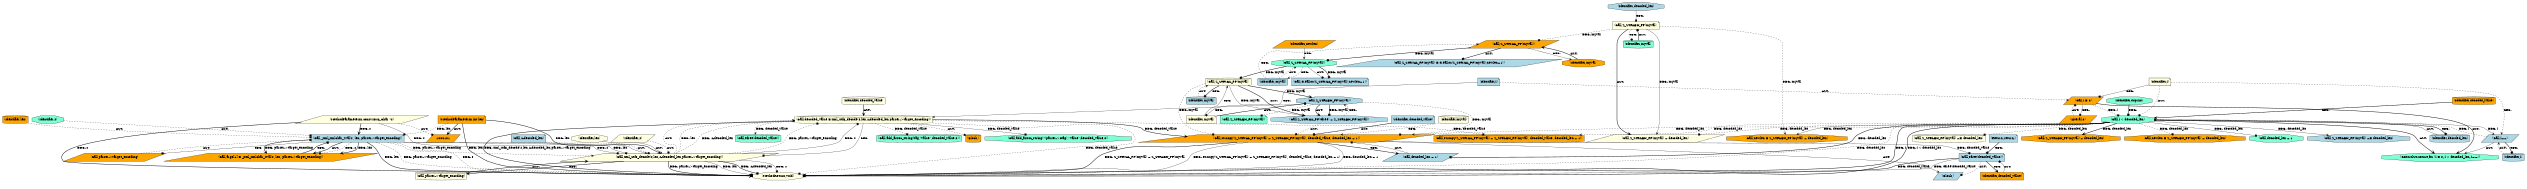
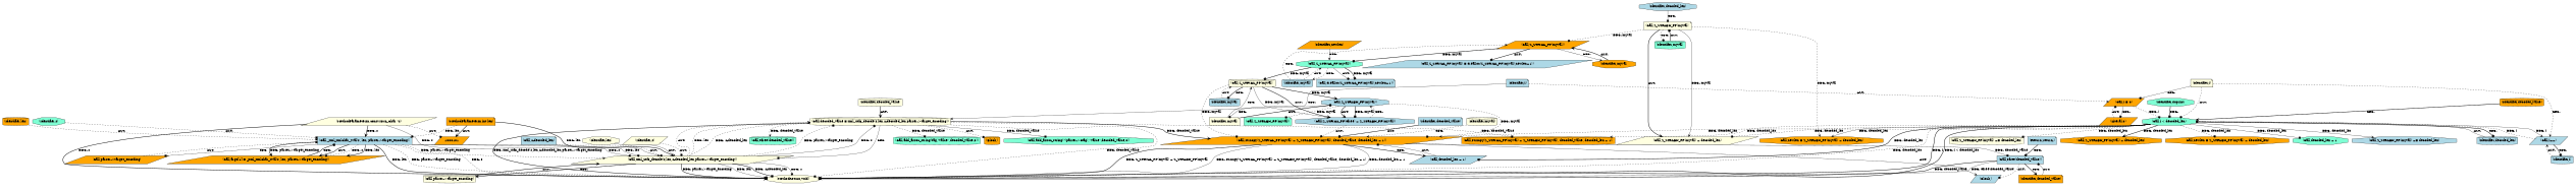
  digraph {
    node [fillcolor=lightblue shape=octagon style=filled]
    edge [arrowhead=box style=dashed]
    n1 [label="(Call,efree(decoded_value))" shape=note]
    n2 [fillcolor=lightyellow label="(MethodReturn,void)"]
    n3 [label="(Block,)" shape=parallelogram]
    n4 [fillcolor=orange label="(Identifier,decoded_value)" shape=note]
    n5 [fillcolor=orange label="(Call,strncpy(Z_STRVAL_PP(myval) + Z_STRLEN_PP(myval), decoded_value, decoded_len + 1))" shape=parallelogram]
    n6 [label="(Call,decoded_len + 1)" shape=parallelogram]
    n7 [fillcolor=lightyellow label="(Call,Z_STRVAL_PP(myval))" shape=cylinder]
    n8 [label="(Call,Z_STRLEN_PP(myval))"]
    n9 [label="(Identifier,myval)" shape=cylinder]
    n10 [label="(Call,Z_STRVAL_PP(efree) + Z_STRLEN_PP(myval))"]
    n11 [fillcolor=aquamarine label="(Call,Z_STRLEN_PP(myval))" shape=note]
    n12 [fillcolor=lightyellow label="(Identifier,myval)" shape=note]
    n13 [fillcolor=aquamarine label="(Call,Z_STRVAL_PP(myval))"]
    n14 [label="(Identifier,myval)" shape=cylinder]
    n15 [label="(Call,erealloc(Z_STRVAL_PP(myval),newlen+1))" shape=note]
    n16 [fillcolor=orange label="(Call,Z_STRVAL_PP(myval))" shape=parallelogram]
    n17 [label="(Call,Z_STRVAL_PP(myval) = erealloc(Z_STRVAL_PP(myval),newlen+1))" shape=parallelogram]
    n18 [fillcolor=orange label="(Identifier,myval)"]
    n19 [fillcolor=lightyellow label="(Call,Z_STRLEN_PP(myval))" shape=note]
    n20 [fillcolor=orange label="(Call,newlen = Z_STRLEN_PP(myval) + decoded_len)"]
    n21 [fillcolor=aquamarine label="(Identifier,myval)" shape=cylinder]
    n22 [fillcolor=lightyellow label="(Call,Z_STRLEN_PP(myval) + decoded_len)" shape=parallelogram]
    n23 [fillcolor=lightyellow label="(Call,decoded_value = xml_utf8_decode(s,len,&decoded_len,parser->target_encoding))" shape=cylinder]
    n24 [fillcolor=lightyellow label="(Call,xml_utf8_decode(s,len,&decoded_len,parser->target_encoding))" shape=parallelogram]
    n25 [fillcolor=aquamarine label="(Call,add_assoc_string(tag,\"value\",decoded_value,0))" shape=cylinder]
    n26 [fillcolor=orange label="(Block,)" shape=cylinder]
    n27 [fillcolor=aquamarine label="(Call,add_assoc_string(*(parser->ctag),\"value\",decoded_value,0))"]
    n28 [fillcolor=orange label="(Call,strncpy(Z_STRVAL_PP(myval) + Z_STRLEN_PP(myval), decoded_value, decoded_len + 1))" shape=cylinder]
    n29 [fillcolor=aquamarine label="(Call,efree(decoded_value))" shape=cylinder]
    n30 [fillcolor=lightyellow label="(Call,parser->target_encoding)" shape=cylinder]
    n31 [label="(Call,_xml_xmlchar_zval(s, len, parser->target_encoding))" shape=note]
    n32 [fillcolor=orange label="(Call,args[1] = _xml_xmlchar_zval(s, len, parser->target_encoding))" shape=parallelogram]
    n33 [fillcolor=orange label="(Call,parser->target_encoding)" shape=parallelogram]
    n34 [fillcolor=lightyellow label="(MethodParameterIn,const XML_Char *s)" shape=parallelogram]
    1000101 [fillcolor=orange shape=parallelogram]
    n36 [fillcolor=orange label="(MethodParameterIn,int len)" shape=note]
    n37 [fillcolor=aquamarine label="(Call,i < decoded_len)"]
    n38 [label="(Call,i++)" shape=parallelogram]
-   n39 [fillcolor=aquamarine label="(ControlStructure,for (i = 0; i < decoded_len; i++))"]
    n40 [fillcolor=lightyellow label="(Call,Z_STRLEN_PP(myval) += decoded_len)" shape=cylinder]
    n41 [fillcolor=orange label="(Call,Z_STRLEN_PP(myval) + decoded_len)"]
    n42 [fillcolor=orange label="(Call,newlen = Z_STRLEN_PP(myval) + decoded_len)"]
    n43 [fillcolor=aquamarine label="(Call,decoded_len + 1)"]
    n44 [label="(Call,Z_STRLEN_PP(myval) += decoded_len)"]
    n45 [label="(Identifier,decoded_len)" shape=cylinder]
    n46 [label="(Identifier,i)" shape=cylinder]
    n47 [fillcolor=orange label="(Call,i = 0)" shape=parallelogram]
    n48 [fillcolor=orange label="(Literal,0)" shape=parallelogram]
    n49 [label="(Identifier,decoded_value)" shape=note]
    n50 [fillcolor=orange label="(Identifier,newlen)" shape=parallelogram]
    n51 [fillcolor=orange label="(Identifier,decoded_value)" shape=cylinder]
    n52 [label="(Return,return;)" shape=note]
    n53 [label="(Identifier,i)" shape=note]
    n54 [fillcolor=lightyellow label="(Identifier,i)" shape=note]
    n55 [fillcolor=orange label="(Identifier,len)" shape=cylinder]
    n56 [fillcolor=aquamarine label="(Identifier,s)"]
    n57 [label="(Identifier,decoded_len)"]
    n58 [fillcolor=lightyellow label="(Identifier,myval)" shape=cylinder]
    n59 [fillcolor=lightyellow label="(Identifier,decoded_value)" shape=cylinder]
    n60 [label="(Call,&decoded_len)" shape=note]
    n61 [fillcolor=lightyellow label="(Identifier,len)"]
    n62 [fillcolor=aquamarine label="(Identifier,doprint)"]
    n63 [fillcolor=lightyellow label="(Identifier,s)" shape=parallelogram]
    n1 -> n2 [label="DDG: decoded_value" style=bold]
    n1 -> n2 [arrowhead=vee label="DDG: efree(decoded_value)" style=solid]
    n1 -> n3 [label="AST: "]
    n1 -> n4 [arrowhead=vee label="CFG: " style=bold]
    n4 -> n1 [label="AST: " style=solid]
    n5 -> n1 [label="DDG: decoded_value" style=solid]
    n5 -> n2 [label="DDG: Z_STRVAL_PP(myval) + Z_STRLEN_PP(myval)" style=bold]
    n5 -> n2 [arrowhead=vee label="DDG: strncpy(Z_STRVAL_PP(myval) + Z_STRLEN_PP(myval), decoded_value, decoded_len + 1)" style=solid]
    n5 -> n2 [label="DDG: decoded_len + 1" style=solid]
    n5 -> n3 [arrowhead=vee label="AST: " style=solid]
    n5 -> n6 [arrowhead=vee label="CFG: " style=bold]
    n6 -> n5 [label="AST: " style=solid]
    n7 -> n5 [label="DDG: myval"]
    n7 -> n8 [arrowhead=vee label="DDG: myval" style=bold]
    n7 -> n9 [label="CFG: " style=bold]
    n7 -> n10 [arrowhead=vee label="AST: " style=bold]
    n7 -> n10 [arrowhead=vee label="DDG: myval" style=solid]
    n8 -> n5 [arrowhead=vee label="DDG: myval"]
    n8 -> n10 [arrowhead=vee label="AST: " style=bold]
    n8 -> n10 [label="DDG: myval" style=bold]
    n8 -> n11 [label="DDG: myval"]
    n8 -> n12 [label="CFG: " style=solid]
    n9 -> n7 [arrowhead=vee label="AST: "]
    n10 -> n5 [label="AST: "]
    n10 -> n8 [arrowhead=vee label="CFG: "]
    n12 -> n7 [arrowhead=vee label="CFG: " style=solid]
    n12 -> n8 [label="AST: " style=bold]
    n13 -> n7 [label="DDG: myval" style=bold]
    n13 -> n14 [arrowhead=vee label="CFG: "]
    n13 -> n15 [label="AST: " style=solid]
    n13 -> n15 [label="DDG: myval" style=bold]
    n14 -> n13 [arrowhead=vee label="AST: "]
    n14 -> n16 [arrowhead=vee label="CFG: "]
    n16 -> n13 [label="DDG: myval" style=bold]
    n16 -> n17 [label="AST: " style=bold]
    n16 -> n18 [arrowhead=vee label="CFG: " style=solid]
    n18 -> n16 [arrowhead=vee label="AST: " style=bold]
    n19 -> n16 [label="DDG: myval"]
    n19 -> n20 [arrowhead=vee label="DDG: myval"]
    n19 -> n21 [label="CFG: "]
    n19 -> n22 [arrowhead=vee label="AST: " style=bold]
    n19 -> n22 [arrowhead=vee label="DDG: myval" style=solid]
    n21 -> n19 [label="AST: " style=bold]
    n23 -> n2 [arrowhead=vee label="DDG: xml_utf8_decode(s,len,&decoded_len,parser->target_encoding)" style=bold]
    n23 -> n2 [label="DDG: decoded_value"]
    n23 -> n5 [arrowhead=vee label="DDG: decoded_value" style=bold]
    n23 -> n24 [label="CFG: " style=solid]
    n23 -> n25 [label="DDG: decoded_value"]
    n23 -> n26 [label="AST: "]
    n23 -> n27 [label="DDG: decoded_value" style=solid]
    n23 -> n28 [label="DDG: decoded_value"]
    n23 -> n29 [arrowhead=vee label="DDG: decoded_value"]
    n24 -> n2 [label="DDG: s" style=solid]
    n24 -> n2 [arrowhead=vee label="DDG: parser->target_encoding" style=bold]
    n24 -> n2 [label="DDG: len" style=solid]
    n24 -> n2 [label="DDG: &decoded_len" style=bold]
    n24 -> n23 [arrowhead=vee label="AST: "]
    n24 -> n23 [label="DDG: s" style=solid]
    n24 -> n23 [arrowhead=vee label="DDG: len"]
    n24 -> n23 [arrowhead=vee label="DDG: &decoded_len"]
    n24 -> n23 [label="DDG: parser->target_encoding"]
    n24 -> n30 [arrowhead=vee label="CFG: " style=bold]
    n30 -> n24 [arrowhead=vee label="AST: " style=bold]
    n31 -> n2 [label="DDG: s"]
    n31 -> n2 [label="DDG: len" style=bold]
    n31 -> n2 [label="DDG: parser->target_encoding"]
    n31 -> n24 [label="DDG: s" style=solid]
    n31 -> n24 [label="DDG: len" style=solid]
    n31 -> n24 [arrowhead=vee label="DDG: parser->target_encoding"]
    n31 -> n32 [arrowhead=vee label="AST: " style=bold]
    n31 -> n32 [label="DDG: s"]
    n31 -> n32 [arrowhead=vee label="DDG: len" style=bold]
    n31 -> n32 [arrowhead=vee label="DDG: parser->target_encoding" style=bold]
    n31 -> n33 [label="CFG: " style=solid]
    n32 -> n31 [label="CFG: " style=bold]
    n33 -> n31 [label="AST: "]
    n34 -> n2 [arrowhead=vee label="DDG: s" style=bold]
    n34 -> n24 [arrowhead=vee label="DDG: s" style=solid]
    n34 -> n31 [arrowhead=vee label="DDG: s" style=bold]
    n34 -> 1000101 [label="AST: "]
-   n36 -> n2 [arrowhead=vee label="DDG: len" style=bold]
    n36 -> n24 [arrowhead=vee label="DDG: len" style=bold]
    n36 -> n31 [label="DDG: len"]
    n36 -> 1000101 [arrowhead=vee label="AST: " style=bold]
    n37 -> n2 [arrowhead=vee label="DDG: decoded_len"]
    n37 -> n2 [arrowhead=vee label="DDG: i" style=bold]
    n37 -> n2 [label="DDG: i < decoded_len" style=bold]
    n37 -> n5 [label="DDG: decoded_len"]
    n37 -> n6 [label="DDG: decoded_len" style=bold]
    n37 -> n20 [arrowhead=vee label="DDG: decoded_len" style=solid]
    n37 -> n22 [label="DDG: decoded_len"]
    n37 -> n28 [arrowhead=vee label="DDG: decoded_len"]
    n37 -> n38 [arrowhead=vee label="DDG: i" style=solid]
-   n37 -> n39 [arrowhead=vee label="AST: " style=bold]
    n37 -> n40 [label="DDG: decoded_len"]
    n37 -> n41 [arrowhead=vee label="DDG: decoded_len" style=bold]
    n37 -> n42 [label="DDG: decoded_len"]
    n37 -> n43 [label="DDG: decoded_len" style=solid]
    n37 -> n44 [arrowhead=vee label="DDG: decoded_len" style=solid]
    n37 -> n45 [label="CFG: " style=bold]
    n38 -> n37 [label="DDG: i"]
-   n38 -> n39 [arrowhead=vee label="AST: " style=solid]
    n38 -> n46 [label="CFG: " style=bold]
    n45 -> n37 [arrowhead=vee label="AST: " style=solid]
    n46 -> n38 [arrowhead=vee label="AST: "]
    n47 -> n37 [label="DDG: i"]
-   n47 -> n39 [arrowhead=vee label="AST: " style=bold]
    n47 -> n48 [label="CFG: " style=solid]
    n48 -> n47 [label="AST: "]
    n49 -> n5 [label="AST: " style=bold]
    n50 -> n13 [arrowhead=vee label="CFG: " style=solid]
    n51 -> n37 [arrowhead=vee label="CFG: " style=bold]
    n52 -> n1 [label="CFG: " style=bold]
    n53 -> n23 [arrowhead=vee label="CFG: " style=solid]
    n53 -> n47 [arrowhead=vee label="AST: "]
    n54 -> n37 [label="AST: "]
    n54 -> n38 [arrowhead=vee label="CFG: "]
    n54 -> n47 [label="CFG: " style=solid]
    n55 -> n31 [label="AST: "]
    n56 -> n31 [label="AST: "]
    n57 -> n19 [label="CFG: " style=solid]
    n58 -> n5 [arrowhead=vee label="CFG: "]
    n59 -> n23 [arrowhead=vee label="AST: " style=bold]
    n60 -> n24 [label="AST: "]
    n61 -> n24 [arrowhead=vee label="AST: " style=solid]
    n62 -> n37 [label="DDG: " style=bold]
    n63 -> n24 [label="AST: "]
  }
